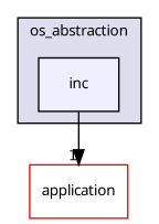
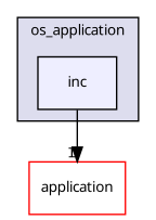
  digraph {
    compound=true
    fontname="Noto Sans"
    node [fontname="Noto Sans" fontsize=10 shape=box style=filled]
    n1 [fillcolor="#eeeeff" label=inc pencolor=black]
    n2 [color=red fillcolor=white label=application]
    subgraph cluster_1 {
      bgcolor="#ddddee"
      fontsize=10
-     label=os_abstraction
+     label=os_application
      pencolor=black
      n1
    }
    n1 -> n2 [headlabel=1 labeldistance=1.5 labelfontname=Helvetica labelfontsize=10 fontname="Noto Sans"]
  }
